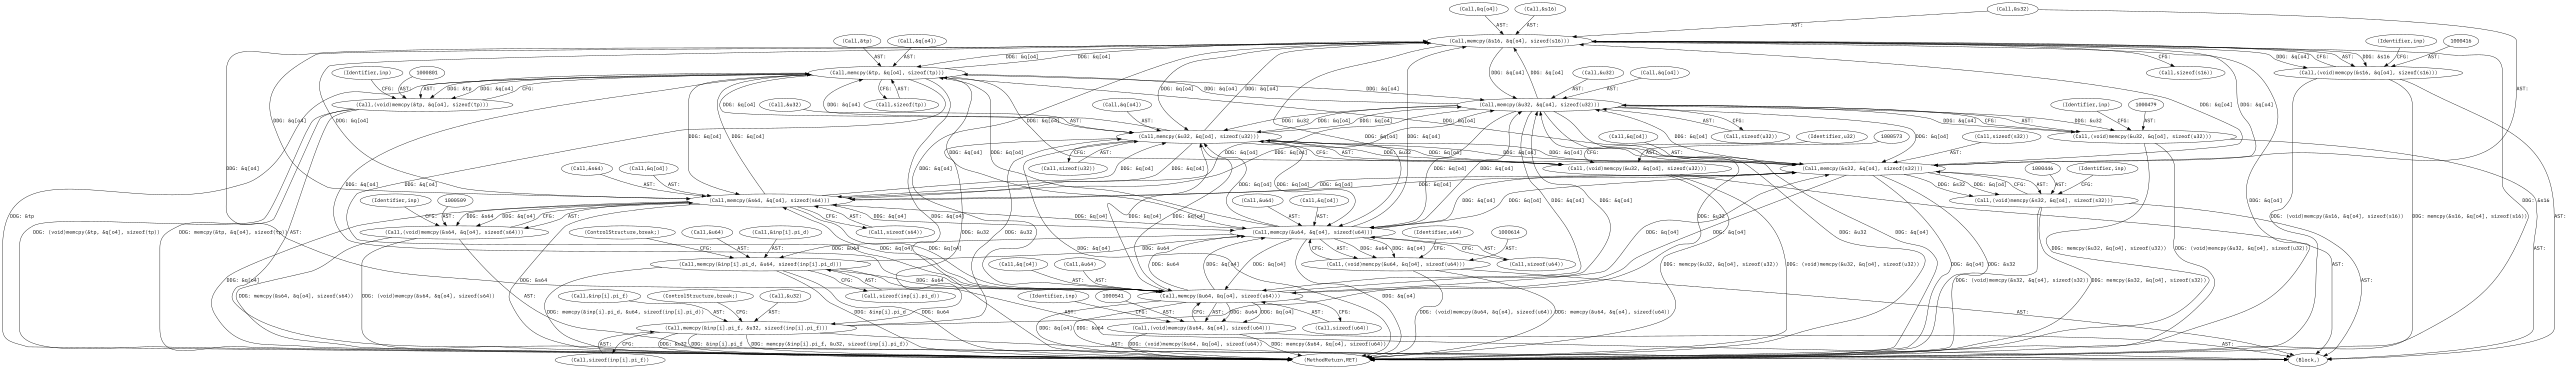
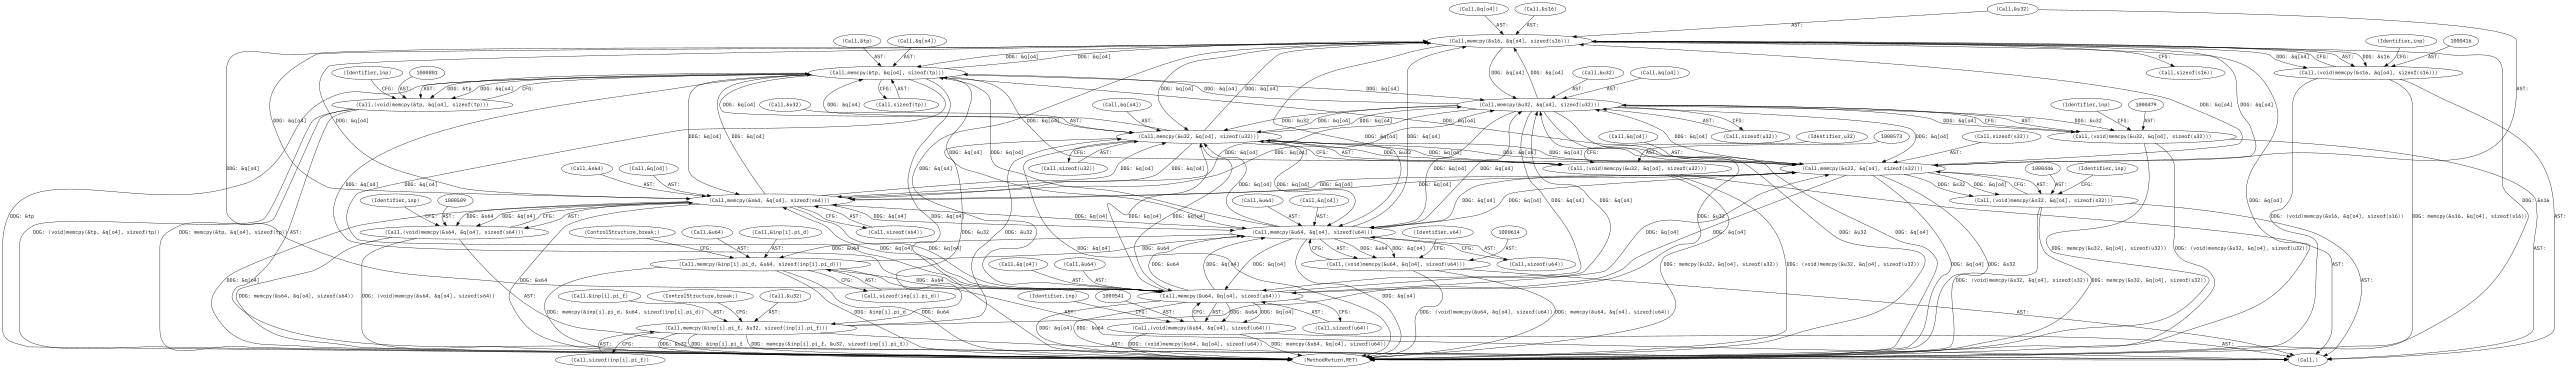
  digraph {
    fontname="IBM Plex Mono"
    node [fontname="IBM Plex Mono"]
    edge [fontname="IBM Plex Mono"]
    n1 [label="(Call,memcpy(&s16, &q[o4], sizeof(s16)))"]
    n2 [label="(Call,memcpy(&tp, &q[o4], sizeof(tp)))"]
    n3 [label="(Call,memcpy(&u32, &q[o4], sizeof(u32)))"]
    n4 [label="(Call,memcpy(&u32, &q[o4], sizeof(u32)))"]
    n5 [label="(Call,memcpy(&s32, &q[o4], sizeof(s32)))"]
    n6 [label="(Call,memcpy(&u64, &q[o4], sizeof(u64)))"]
    n7 [label="(Call,memcpy(&u64, &q[o4], sizeof(u64)))"]
    n8 [label="(Call,memcpy(&s64, &q[o4], sizeof(s64)))"]
    n9 [label="(Call,(void)memcpy(&s16, &q[o4], sizeof(s16)))"]
    n10 [label="(MethodReturn,RET)"]
    n11 [label="(Call,sizeof(s16))"]
    n12 [label="(Call,(void)memcpy(&tp, &q[o4], sizeof(tp)))"]
    n13 [label="(Call,sizeof(tp))"]
    n14 [label="(Call,(void)memcpy(&u32, &q[o4], sizeof(u32)))"]
    n15 [label="(Call,sizeof(u32))"]
    n16 [label="(Call,memcpy(&inp[i].pi_f, &u32, sizeof(inp[i].pi_f)))"]
    n17 [label="(Call,(void)memcpy(&u32, &q[o4], sizeof(u32)))"]
    n18 [label="(Call,sizeof(u32))"]
    n19 [label="(Call,(void)memcpy(&s32, &q[o4], sizeof(s32)))"]
    n20 [label="(Call,(void)memcpy(&u64, &q[o4], sizeof(u64)))"]
    n21 [label="(Call,sizeof(u64))"]
    n22 [label="(Call,memcpy(&inp[i].pi_d, &u64, sizeof(inp[i].pi_d)))"]
    n23 [label="(Call,(void)memcpy(&u64, &q[o4], sizeof(u64)))"]
    n24 [label="(Call,sizeof(u64))"]
    n25 [label="(Call,(void)memcpy(&s64, &q[o4], sizeof(s64)))"]
    n26 [label="(Call,sizeof(s64))"]
-   n27 [label="(Block,)"]
+   n27 [label="(Call,)"]
    n28 [label="(Call,sizeof(inp[i].pi_f))"]
    n29 [label="(Call,sizeof(s32))"]
    n30 [label="(Call,sizeof(inp[i].pi_d))"]
    n31 [label="(Identifier,inp)"]
    n32 [label="(Call,&s16)"]
    n33 [label="(Call,&tp)"]
    n34 [label="(Identifier,u64)"]
    n35 [label="(Identifier,inp)"]
    n36 [label="(Call,&q[o4])"]
    n37 [label="(Call,&u32)"]
    n38 [label="(Call,&u32)"]
    n39 [label="(Identifier,inp)"]
    n40 [label="(Call,&q[o4])"]
    n41 [label="(Call,&u64)"]
    n42 [label="(Call,&q[o4])"]
    n43 [label="(Call,&q[o4])"]
    n44 [label="(Call,&u64)"]
    n45 [label="(Call,&s64)"]
    n46 [label="(Call,&u32)"]
    n47 [label="(Call,&q[o4])"]
    n48 [label="(Call,&q[o4])"]
    n49 [label="(Call,&inp[i].pi_d)"]
    n50 [label="(Call,&u64)"]
    n51 [label="(Call,&inp[i].pi_f)"]
    n52 [label="(Identifier,inp)"]
    n53 [label="(Identifier,inp)"]
    n54 [label="(Call,&q[o4])"]
    n55 [label="(ControlStructure,break;)"]
    n56 [label="(ControlStructure,break;)"]
    n57 [label="(Identifier,inp)"]
    n58 [label="(Call,&s32)"]
    n59 [label="(Call,&q[o4])"]
    n60 [label="(Identifier,u32)"]
    1000416
    1000479
    1000509
    1000541
    1000573
    1000614
    1000801
    1000446
    n1 -> n2 [label="DDG: &q[o4]"]
    n1 -> n3 [label="DDG: &q[o4]"]
    n1 -> n4 [label="DDG: &q[o4]"]
    n1 -> n5 [label="DDG: &q[o4]"]
    n1 -> n6 [label="DDG: &q[o4]"]
    n1 -> n7 [label="DDG: &q[o4]"]
    n1 -> n8 [label="DDG: &q[o4]"]
    n1 -> n9 [label="AST: "]
    n1 -> n9 [label="DDG: &s16"]
    n1 -> n9 [label="DDG: &q[o4]"]
    n1 -> n10 [label="DDG: &q[o4]"]
    n1 -> n10 [label="DDG: &s16"]
    n1 -> n11 [label="CFG: "]
    n2 -> n1 [label="DDG: &q[o4]"]
    n2 -> n3 [label="DDG: &q[o4]"]
    n2 -> n4 [label="DDG: &q[o4]"]
    n2 -> n5 [label="DDG: &q[o4]"]
    n2 -> n6 [label="DDG: &q[o4]"]
    n2 -> n7 [label="DDG: &q[o4]"]
    n2 -> n8 [label="DDG: &q[o4]"]
    n2 -> n10 [label="DDG: &q[o4]"]
    n2 -> n10 [label="DDG: &tp"]
    n2 -> n12 [label="AST: "]
    n2 -> n12 [label="DDG: &tp"]
    n2 -> n12 [label="DDG: &q[o4]"]
    n2 -> n13 [label="CFG: "]
    n3 -> n1 [label="DDG: &q[o4]"]
    n3 -> n2 [label="DDG: &q[o4]"]
    n3 -> n4 [label="DDG: &u32"]
    n3 -> n4 [label="DDG: &q[o4]"]
    n3 -> n5 [label="DDG: &q[o4]"]
    n3 -> n6 [label="DDG: &q[o4]"]
    n3 -> n7 [label="DDG: &q[o4]"]
    n3 -> n8 [label="DDG: &q[o4]"]
    n3 -> n10 [label="DDG: &q[o4]"]
    n3 -> n10 [label="DDG: &u32"]
    n3 -> n14 [label="AST: "]
    n3 -> n14 [label="DDG: &u32"]
    n3 -> n14 [label="DDG: &q[o4]"]
    n3 -> n15 [label="CFG: "]
    n4 -> n1 [label="DDG: &q[o4]"]
    n4 -> n2 [label="DDG: &q[o4]"]
    n4 -> n3 [label="DDG: &q[o4]"]
    n4 -> n5 [label="DDG: &q[o4]"]
    n4 -> n6 [label="DDG: &q[o4]"]
    n4 -> n7 [label="DDG: &q[o4]"]
    n4 -> n8 [label="DDG: &q[o4]"]
    n4 -> n10 [label="DDG: &q[o4]"]
    n4 -> n16 [label="DDG: &u32"]
    n4 -> n17 [label="AST: "]
    n4 -> n17 [label="DDG: &u32"]
    n4 -> n17 [label="DDG: &q[o4]"]
    n4 -> n18 [label="CFG: "]
    n5 -> n1 [label="DDG: &q[o4]"]
    n5 -> n2 [label="DDG: &q[o4]"]
    n5 -> n3 [label="DDG: &q[o4]"]
    n5 -> n4 [label="DDG: &q[o4]"]
    n5 -> n6 [label="DDG: &q[o4]"]
    n5 -> n7 [label="DDG: &q[o4]"]
    n5 -> n8 [label="DDG: &q[o4]"]
    n5 -> n10 [label="DDG: &q[o4]"]
    n5 -> n10 [label="DDG: &s32"]
    n5 -> n19 [label="AST: "]
    n5 -> n19 [label="DDG: &s32"]
    n5 -> n19 [label="DDG: &q[o4]"]
    n6 -> n1 [label="DDG: &q[o4]"]
    n6 -> n2 [label="DDG: &q[o4]"]
    n6 -> n3 [label="DDG: &q[o4]"]
    n6 -> n4 [label="DDG: &q[o4]"]
    n6 -> n5 [label="DDG: &q[o4]"]
    n6 -> n7 [label="DDG: &u64"]
    n6 -> n7 [label="DDG: &q[o4]"]
    n6 -> n8 [label="DDG: &q[o4]"]
    n6 -> n10 [label="DDG: &u64"]
    n6 -> n10 [label="DDG: &q[o4]"]
    n6 -> n20 [label="AST: "]
    n6 -> n20 [label="DDG: &u64"]
    n6 -> n20 [label="DDG: &q[o4]"]
    n6 -> n21 [label="CFG: "]
    n7 -> n1 [label="DDG: &q[o4]"]
    n7 -> n2 [label="DDG: &q[o4]"]
    n7 -> n3 [label="DDG: &q[o4]"]
    n7 -> n4 [label="DDG: &q[o4]"]
    n7 -> n5 [label="DDG: &q[o4]"]
    n7 -> n6 [label="DDG: &q[o4]"]
    n7 -> n8 [label="DDG: &q[o4]"]
    n7 -> n10 [label="DDG: &q[o4]"]
    n7 -> n22 [label="DDG: &u64"]
    n7 -> n23 [label="AST: "]
    n7 -> n23 [label="DDG: &u64"]
    n7 -> n23 [label="DDG: &q[o4]"]
    n7 -> n24 [label="CFG: "]
    n8 -> n1 [label="DDG: &q[o4]"]
    n8 -> n2 [label="DDG: &q[o4]"]
    n8 -> n3 [label="DDG: &q[o4]"]
    n8 -> n4 [label="DDG: &q[o4]"]
    n8 -> n5 [label="DDG: &q[o4]"]
    n8 -> n6 [label="DDG: &q[o4]"]
    n8 -> n7 [label="DDG: &q[o4]"]
    n8 -> n10 [label="DDG: &q[o4]"]
    n8 -> n10 [label="DDG: &s64"]
    n8 -> n25 [label="AST: "]
    n8 -> n25 [label="DDG: &s64"]
    n8 -> n25 [label="DDG: &q[o4]"]
    n8 -> n26 [label="CFG: "]
    n9 -> n1 [label="CFG: "]
    n9 -> n10 [label="DDG: (void)memcpy(&s16, &q[o4], sizeof(s16))"]
    n9 -> n10 [label="DDG: memcpy(&s16, &q[o4], sizeof(s16))"]
    n9 -> n27 [label="AST: "]
    n12 -> n2 [label="CFG: "]
    n12 -> n10 [label="DDG: memcpy(&tp, &q[o4], sizeof(tp))"]
    n12 -> n10 [label="DDG: (void)memcpy(&tp, &q[o4], sizeof(tp))"]
    n12 -> n27 [label="AST: "]
    n13 -> n2 [label="AST: "]
    n14 -> n3 [label="CFG: "]
    n14 -> n10 [label="DDG: memcpy(&u32, &q[o4], sizeof(u32))"]
    n14 -> n10 [label="DDG: (void)memcpy(&u32, &q[o4], sizeof(u32))"]
    n14 -> n27 [label="AST: "]
    n15 -> n3 [label="AST: "]
    n16 -> n3 [label="DDG: &u32"]
    n16 -> n4 [label="DDG: &u32"]
    n16 -> n10 [label="DDG: &inp[i].pi_f"]
    n16 -> n10 [label="DDG: memcpy(&inp[i].pi_f, &u32, sizeof(inp[i].pi_f))"]
    n16 -> n10 [label="DDG: &u32"]
    n16 -> n27 [label="AST: "]
    n16 -> n28 [label="CFG: "]
    n17 -> n4 [label="CFG: "]
    n17 -> n10 [label="DDG: memcpy(&u32, &q[o4], sizeof(u32))"]
    n17 -> n10 [label="DDG: (void)memcpy(&u32, &q[o4], sizeof(u32))"]
    n17 -> n27 [label="AST: "]
    n18 -> n4 [label="AST: "]
    n19 -> n5 [label="CFG: "]
    n19 -> n10 [label="DDG: memcpy(&s32, &q[o4], sizeof(s32))"]
    n19 -> n10 [label="DDG: (void)memcpy(&s32, &q[o4], sizeof(s32))"]
    n19 -> n27 [label="AST: "]
    n20 -> n6 [label="CFG: "]
    n20 -> n10 [label="DDG: (void)memcpy(&u64, &q[o4], sizeof(u64))"]
    n20 -> n10 [label="DDG: memcpy(&u64, &q[o4], sizeof(u64))"]
    n20 -> n27 [label="AST: "]
    n21 -> n6 [label="AST: "]
    n22 -> n6 [label="DDG: &u64"]
    n22 -> n7 [label="DDG: &u64"]
    n22 -> n10 [label="DDG: memcpy(&inp[i].pi_d, &u64, sizeof(inp[i].pi_d))"]
    n22 -> n10 [label="DDG: &inp[i].pi_d"]
    n22 -> n10 [label="DDG: &u64"]
    n22 -> n27 [label="AST: "]
    n22 -> n30 [label="CFG: "]
    n23 -> n7 [label="CFG: "]
    n23 -> n10 [label="DDG: (void)memcpy(&u64, &q[o4], sizeof(u64))"]
    n23 -> n10 [label="DDG: memcpy(&u64, &q[o4], sizeof(u64))"]
    n23 -> n27 [label="AST: "]
    n24 -> n7 [label="AST: "]
    n25 -> n8 [label="CFG: "]
    n25 -> n10 [label="DDG: memcpy(&s64, &q[o4], sizeof(s64))"]
    n25 -> n10 [label="DDG: (void)memcpy(&s64, &q[o4], sizeof(s64))"]
    n25 -> n27 [label="AST: "]
    n26 -> n8 [label="AST: "]
    n28 -> n16 [label="AST: "]
    n29 -> n5 [label="AST: "]
    n30 -> n22 [label="AST: "]
    n31 -> n12 [label="CFG: "]
    n32 -> n1 [label="AST: "]
    n33 -> n2 [label="AST: "]
    n34 -> n23 [label="CFG: "]
    n35 -> n9 [label="CFG: "]
    n36 -> n2 [label="AST: "]
    n37 -> n3 [label="AST: "]
    n38 -> n4 [label="AST: "]
    n39 -> n20 [label="CFG: "]
    n40 -> n4 [label="AST: "]
    n41 -> n7 [label="AST: "]
    n42 -> n3 [label="AST: "]
    n43 -> n1 [label="AST: "]
    n44 -> n22 [label="AST: "]
    n45 -> n8 [label="AST: "]
    n46 -> n16 [label="AST: "]
    n47 -> n5 [label="AST: "]
    n48 -> n6 [label="AST: "]
    n49 -> n22 [label="AST: "]
    n50 -> n6 [label="AST: "]
    n51 -> n16 [label="AST: "]
    n52 -> n25 [label="CFG: "]
    n53 -> n19 [label="CFG: "]
    n54 -> n8 [label="AST: "]
    n55 -> n16 [label="CFG: "]
    n56 -> n22 [label="CFG: "]
    n57 -> n14 [label="CFG: "]
    n58 -> n1 [label="AST: "]
    n58 -> n5 [label="AST: "]
    n59 -> n7 [label="AST: "]
    n60 -> n17 [label="CFG: "]
    1000416 -> n9 [label="AST: "]
    1000479 -> n14 [label="AST: "]
    1000509 -> n25 [label="AST: "]
    1000541 -> n20 [label="AST: "]
    1000573 -> n17 [label="AST: "]
    1000614 -> n23 [label="AST: "]
    1000801 -> n12 [label="AST: "]
    1000446 -> n19 [label="AST: "]
  }
